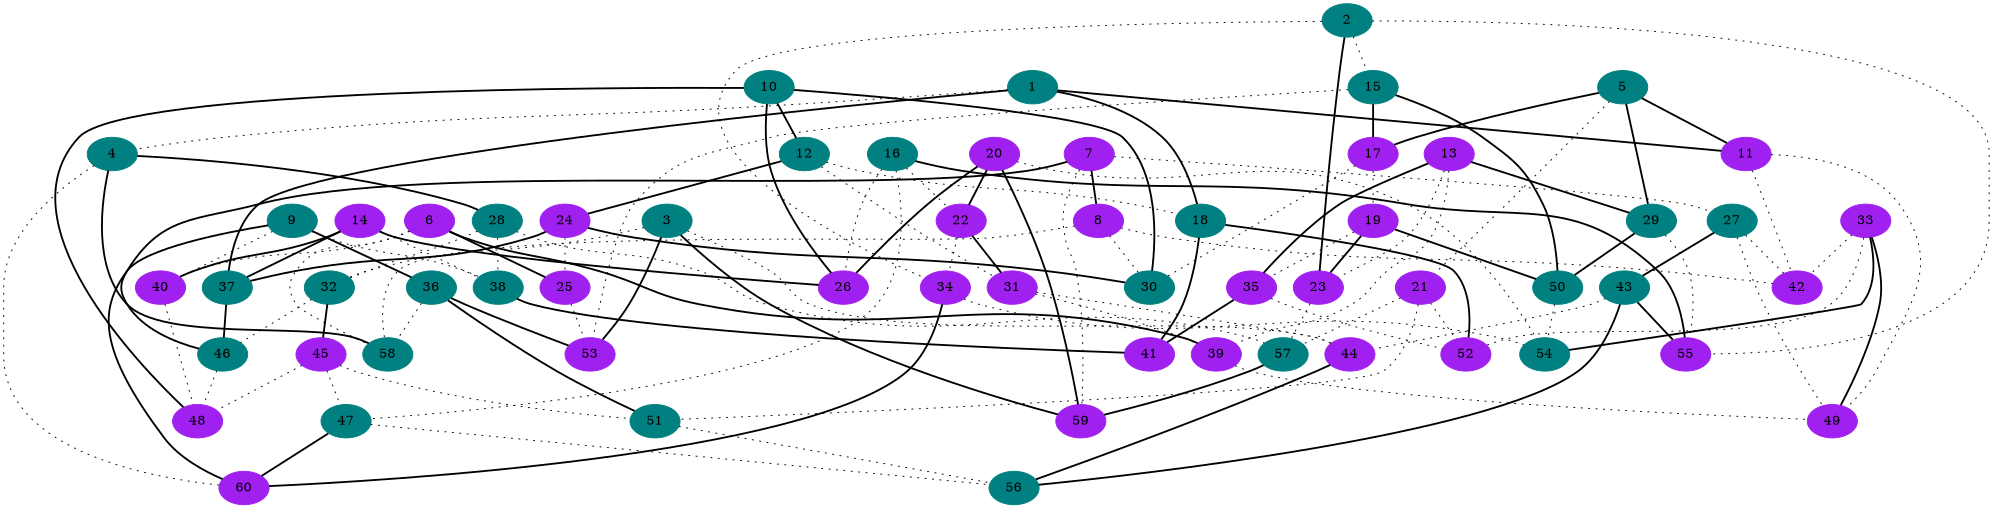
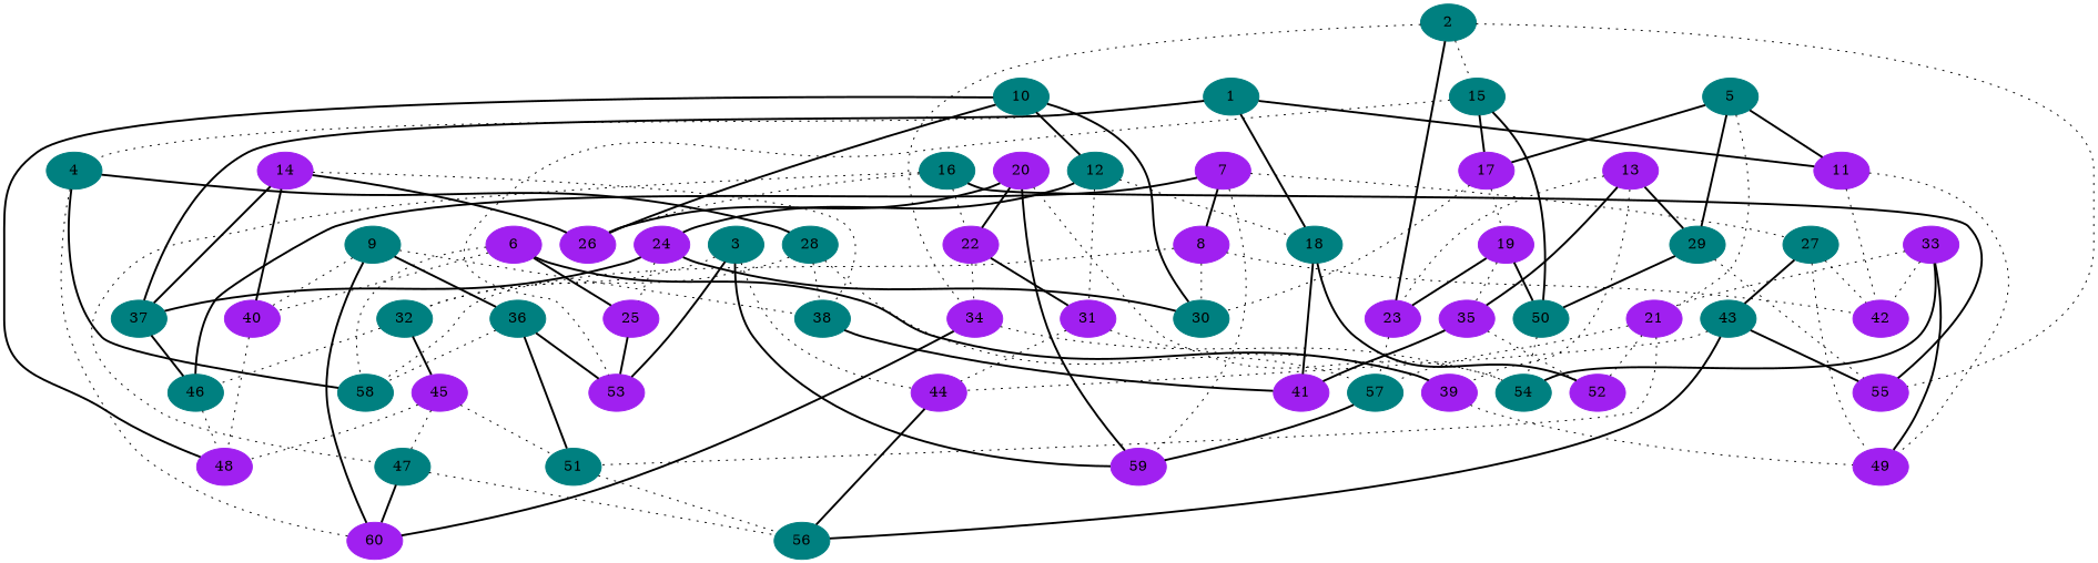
  graph {
    fontname="DejaVu Serif"
    node [color=purple fontname="DejaVu Serif" style=filled]
    edge [fontname="DejaVu Serif" style=dotted]
    1 [color=teal]
    4 [color=teal]
    11
    18 [color=teal]
    37 [color=teal]
    28 [color=teal]
    58 [color=teal]
    60
    42
    49
    41
    52
    46 [color=teal]
    2 [color=teal]
    15 [color=teal]
    23
    34
    55
    53
    17
    50 [color=teal]
    57 [color=teal]
    54 [color=teal]
    3 [color=teal]
    32 [color=teal]
    44
    59
    45
    56 [color=teal]
    38 [color=teal]
    5 [color=teal]
    21
    29 [color=teal]
    30 [color=teal]
    19
    51 [color=teal]
    6
    25
    39
    40
    48
    7
    8
    27 [color=teal]
    43 [color=teal]
    9 [color=teal]
    36 [color=teal]
    10 [color=teal]
    12 [color=teal]
    26
    24
    31
    13
    35
    14
    16 [color=teal]
    22
    47 [color=teal]
    20
    33
    1 -- 4
    1 -- 11 [style=bold]
    1 -- 18 [style=bold]
    1 -- 37 [style=bold]
    4 -- 28 [style=bold]
    4 -- 58 [style=bold]
    4 -- 60
    11 -- 42
    11 -- 49
    18 -- 41 [style=bold]
    18 -- 52 [style=bold]
    37 -- 46 [style=bold]
    28 -- 57
    28 -- 32
    28 -- 38
    46 -- 48
    2 -- 15
    2 -- 23 [style=bold]
    2 -- 34
    2 -- 55
    15 -- 53
    15 -- 17 [style=bold]
    15 -- 50 [style=bold]
    23 -- 57
    34 -- 60 [style=bold]
    34 -- 54
    17 -- 30
    17 -- 19
    50 -- 54
    57 -- 59 [style=bold]
    3 -- 53 [style=bold]
    3 -- 32
    3 -- 44
    3 -- 59 [style=bold]
    32 -- 46
    32 -- 45 [style=bold]
    44 -- 56 [style=bold]
    45 -- 51
    45 -- 48
    45 -- 47
    38 -- 41 [style=bold]
    5 -- 11 [style=bold]
    5 -- 17 [style=bold]
    5 -- 21
    5 -- 29 [style=bold]
    21 -- 52
    21 -- 57
    21 -- 51
    29 -- 55
    29 -- 50 [style=bold]
    19 -- 23 [style=bold]
    19 -- 50 [style=bold]
    19 -- 35
    51 -- 56
    6 -- 58
    6 -- 25 [style=bold]
    6 -- 39 [style=bold]
    6 -- 40
-   25 -- 53
+   25 -- 53 [style=bold]
    39 -- 49
    40 -- 48
    7 -- 46 [style=bold]
    7 -- 59
    7 -- 8 [style=bold]
    7 -- 27
    8 -- 58
    8 -- 42
    8 -- 30
    27 -- 42
    27 -- 49
    27 -- 43 [style=bold]
    43 -- 55 [style=bold]
    43 -- 44
    43 -- 56 [style=bold]
    9 -- 60 [style=bold]
    9 -- 38
    9 -- 40
    9 -- 36 [style=bold]
    36 -- 58
    36 -- 53 [style=bold]
    36 -- 51 [style=bold]
    10 -- 30 [style=bold]
    10 -- 48 [style=bold]
    10 -- 12 [style=bold]
    10 -- 26 [style=bold]
    12 -- 18
    12 -- 24 [style=bold]
    12 -- 31
    24 -- 37 [style=bold]
    24 -- 30 [style=bold]
    24 -- 25
    31 -- 44
    31 -- 39
    13 -- 23
    13 -- 29 [style=bold]
    13 -- 39
    13 -- 35 [style=bold]
    35 -- 41 [style=bold]
    35 -- 52
    14 -- 37 [style=bold]
    14 -- 38
    14 -- 40 [style=bold]
    14 -- 26 [style=bold]
    16 -- 55 [style=bold]
    16 -- 26
    16 -- 22
    16 -- 47
    22 -- 34
    22 -- 31 [style=bold]
    47 -- 60 [style=bold]
    47 -- 56
    20 -- 54
    20 -- 59 [style=bold]
    20 -- 26 [style=bold]
    20 -- 22 [style=bold]
    33 -- 42
    33 -- 49 [style=bold]
-   33 -- 52
+   33 -- 21
    33 -- 54 [style=bold]
  }
